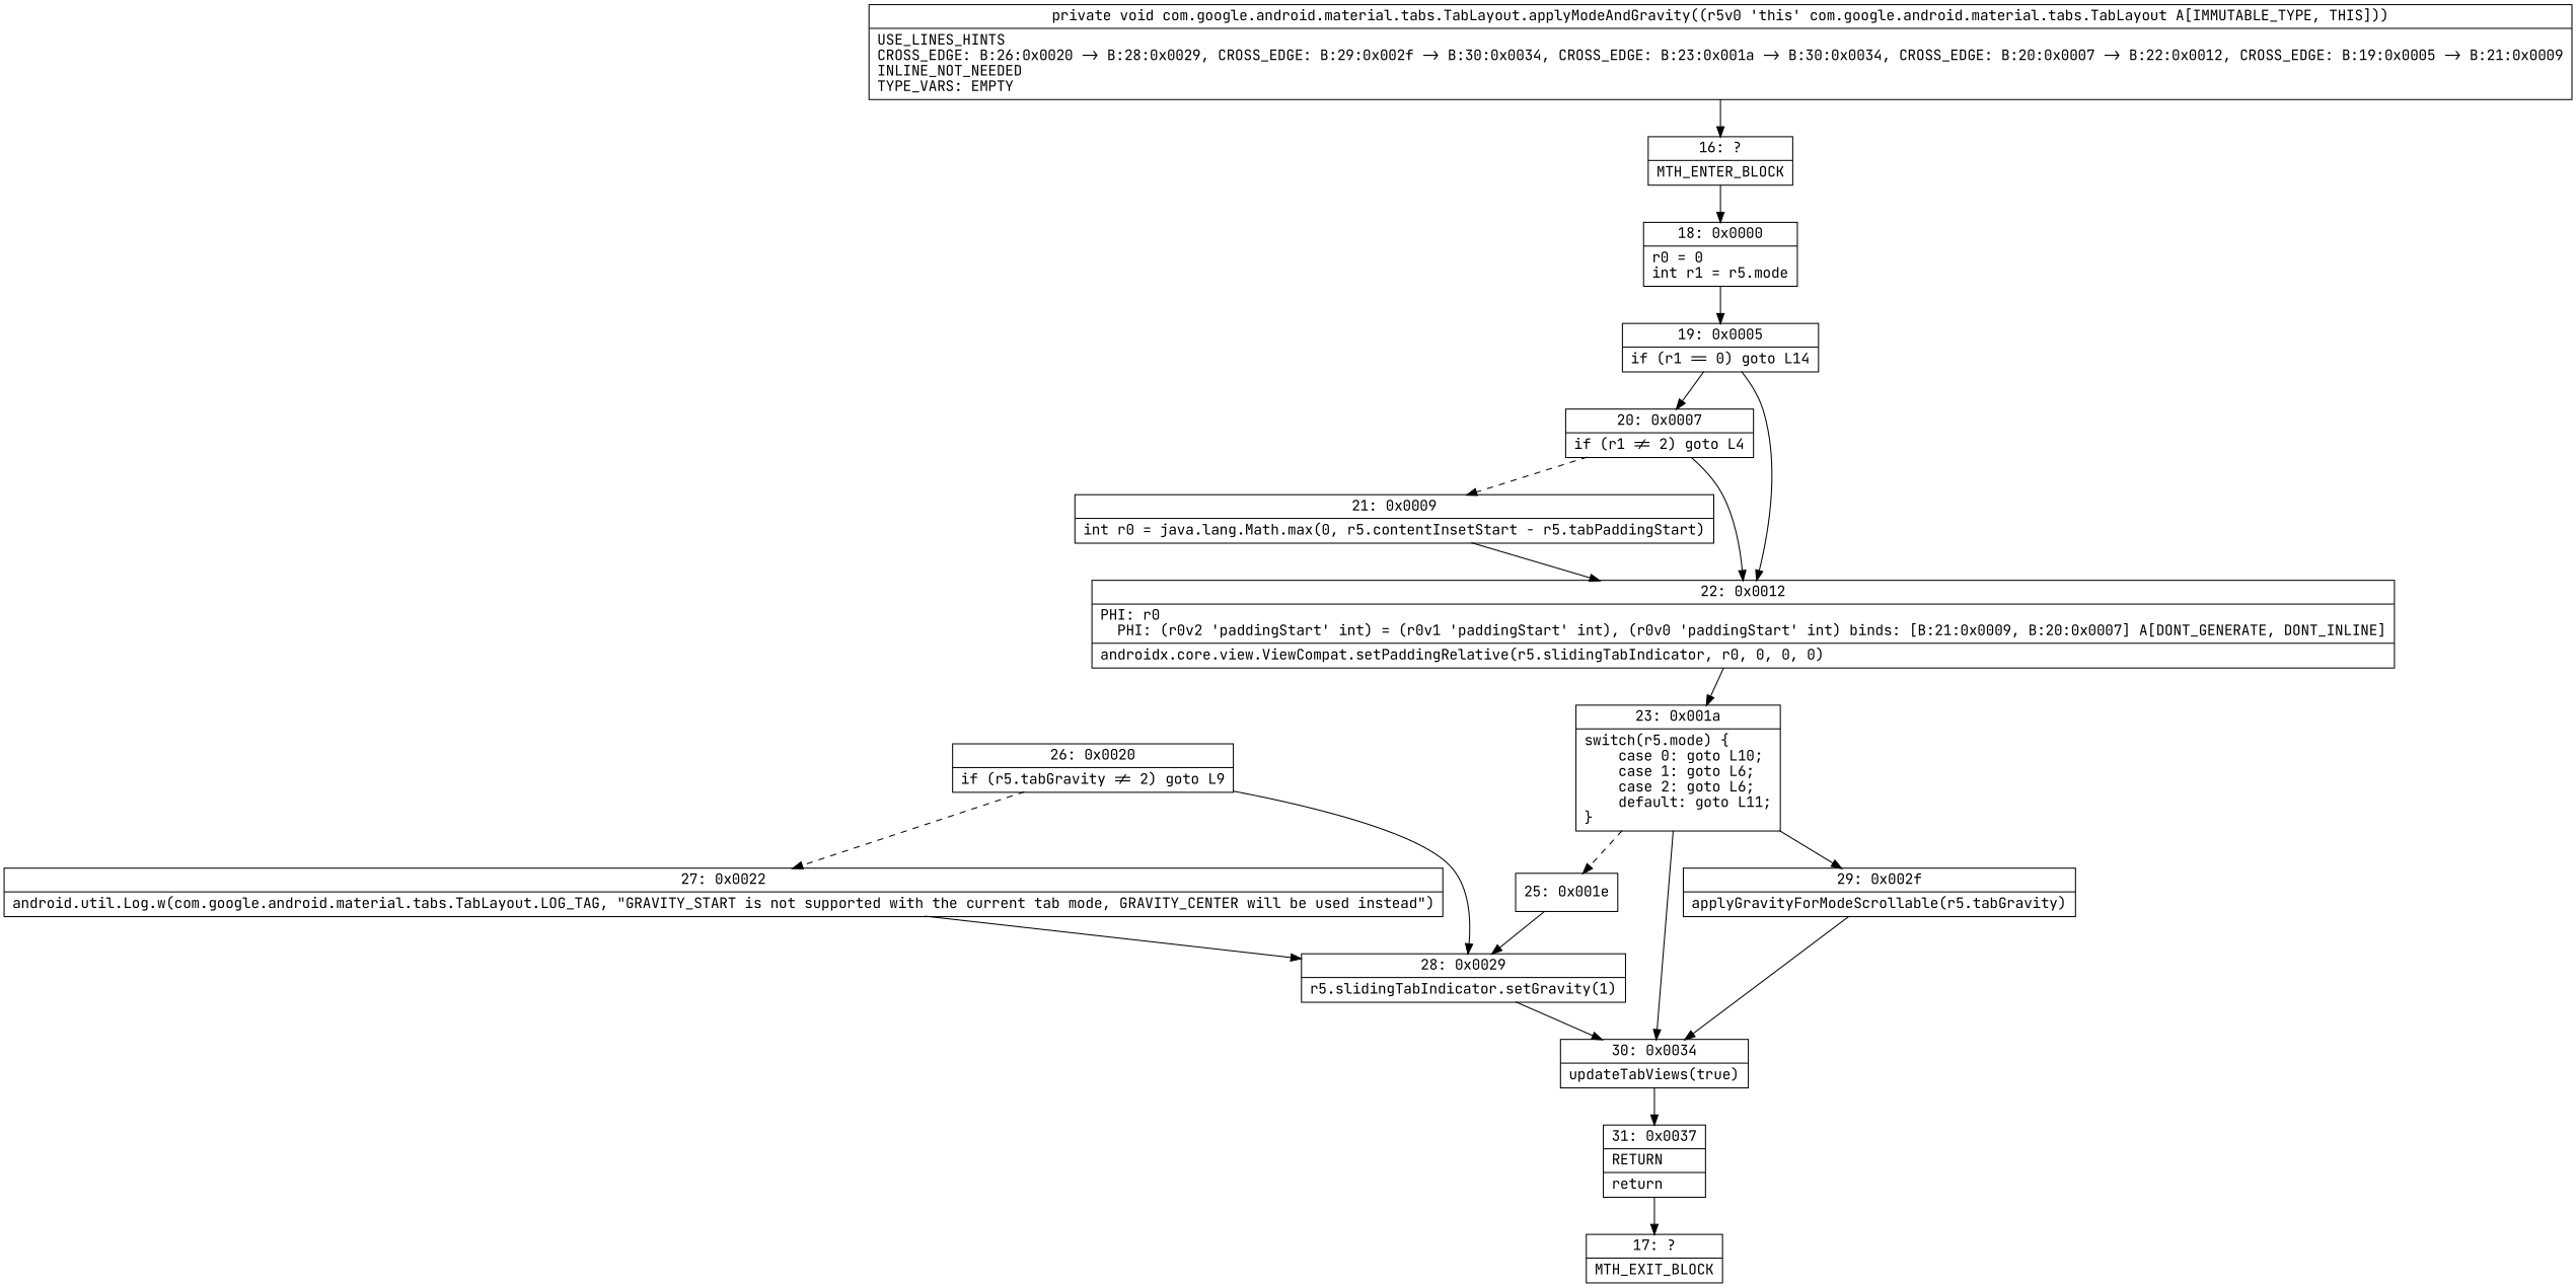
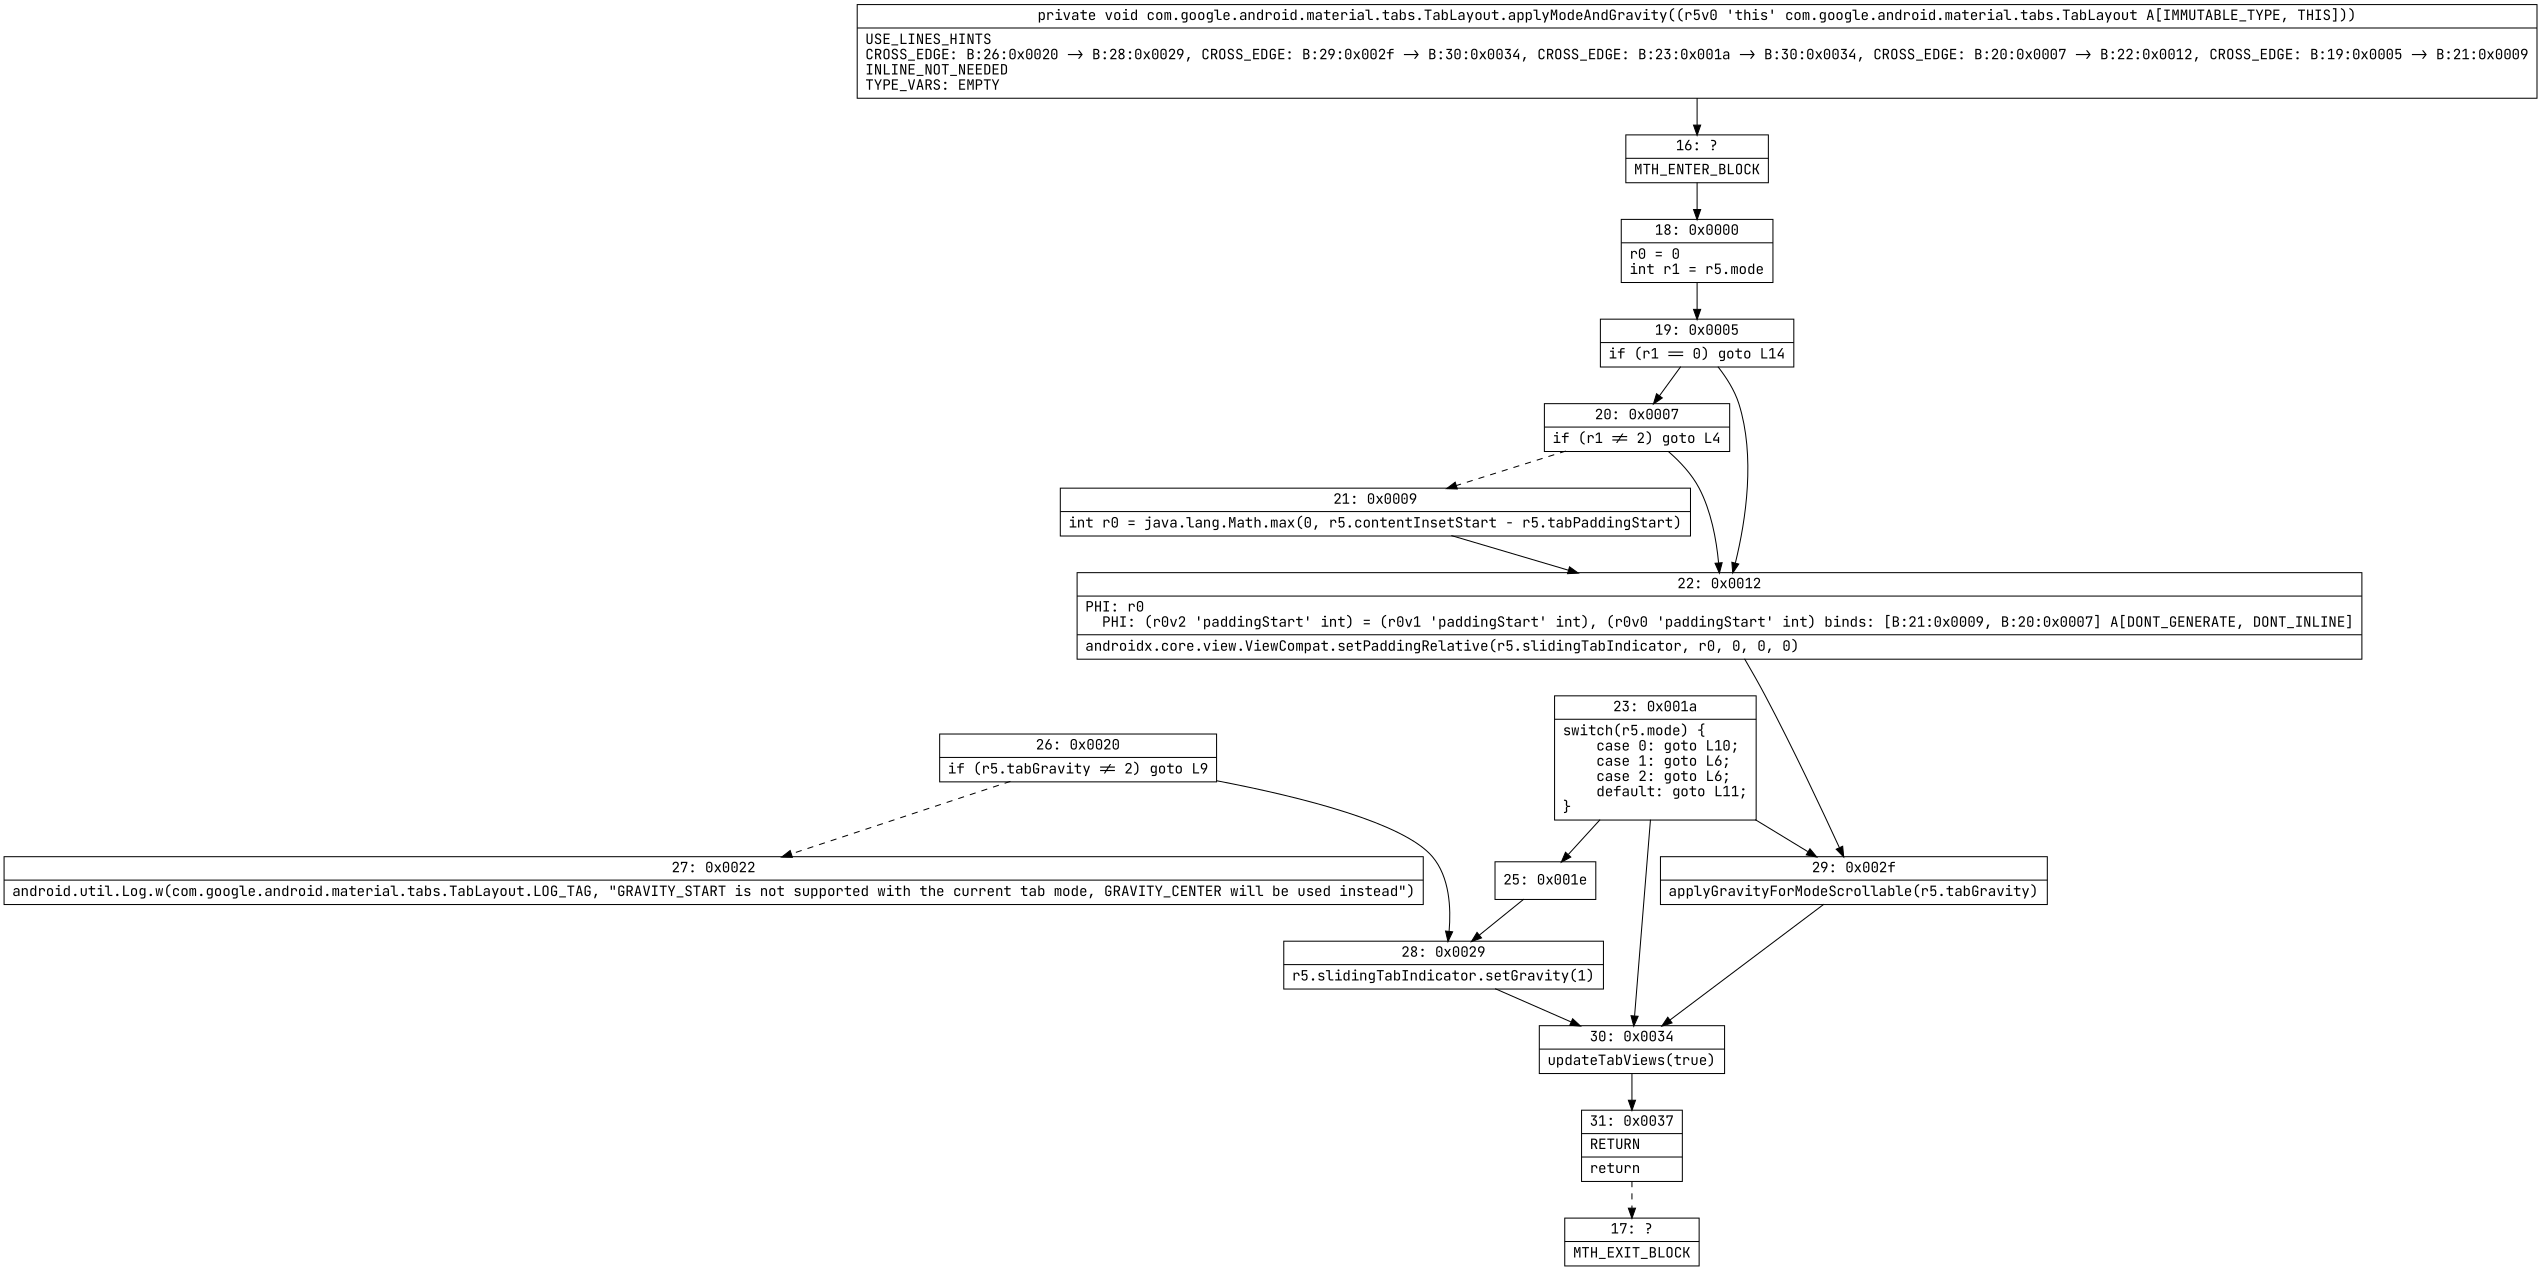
  digraph {
    fontname="JetBrains Mono"
    node [fontname="JetBrains Mono" shape=record]
    edge [fontname="JetBrains Mono"]
    n1 [label="{16\:\ ?|MTH_ENTER_BLOCK\l}"]
    n2 [label="{18\:\ 0x0000|r0 = 0\lint r1 = r5.mode\l}"]
    n3 [label="{19\:\ 0x0005|if (r1 == 0) goto L14\l}"]
    n4 [label="{20\:\ 0x0007|if (r1 != 2) goto L4\l}"]
    n5 [label="{22\:\ 0x0012|PHI: r0 \l  PHI: (r0v2 'paddingStart' int) = (r0v1 'paddingStart' int), (r0v0 'paddingStart' int) binds: [B:21:0x0009, B:20:0x0007] A[DONT_GENERATE, DONT_INLINE]\l|androidx.core.view.ViewCompat.setPaddingRelative(r5.slidingTabIndicator, r0, 0, 0, 0)\l}"]
    n6 [label="{21\:\ 0x0009|int r0 = java.lang.Math.max(0, r5.contentInsetStart \- r5.tabPaddingStart)\l}"]
    n7 [label="{23\:\ 0x001a|switch(r5.mode) \{\l    case 0: goto L10;\l    case 1: goto L6;\l    case 2: goto L6;\l    default: goto L11;\l\}\l}"]
    n8 [label="{25\:\ 0x001e}"]
    n9 [label="{29\:\ 0x002f|applyGravityForModeScrollable(r5.tabGravity)\l}"]
    n10 [label="{30\:\ 0x0034|updateTabViews(true)\l}"]
    n11 [label="{28\:\ 0x0029|r5.slidingTabIndicator.setGravity(1)\l}"]
    n12 [label="{31\:\ 0x0037|RETURN\l|return\l}"]
    n13 [label="{26\:\ 0x0020|if (r5.tabGravity != 2) goto L9\l}"]
    n14 [label="{27\:\ 0x0022|android.util.Log.w(com.google.android.material.tabs.TabLayout.LOG_TAG, \"GRAVITY_START is not supported with the current tab mode, GRAVITY_CENTER will be used instead\")\l}"]
    n15 [label="{17\:\ ?|MTH_EXIT_BLOCK\l}"]
    n16 [label="{private void com.google.android.material.tabs.TabLayout.applyModeAndGravity((r5v0 'this' com.google.android.material.tabs.TabLayout A[IMMUTABLE_TYPE, THIS]))  | USE_LINES_HINTS\lCROSS_EDGE: B:26:0x0020 \-\> B:28:0x0029, CROSS_EDGE: B:29:0x002f \-\> B:30:0x0034, CROSS_EDGE: B:23:0x001a \-\> B:30:0x0034, CROSS_EDGE: B:20:0x0007 \-\> B:22:0x0012, CROSS_EDGE: B:19:0x0005 \-\> B:21:0x0009\lINLINE_NOT_NEEDED\lTYPE_VARS: EMPTY\l}"]
    n1 -> n2
    n2 -> n3
    n3 -> n4 [style=solid]
    n3 -> n5
    n4 -> n5
    n4 -> n6 [style=dashed]
-   n5 -> n7
+   n5 -> n9
    n6 -> n5
-   n7 -> n8 [style=dashed]
+   n7 -> n8
    n7 -> n9
    n7 -> n10
    n8 -> n11
    n9 -> n10
    n10 -> n12
    n11 -> n10
-   n12 -> n15
+   n12 -> n15 [style=dashed]
    n13 -> n11
    n13 -> n14 [style=dashed]
-   n14 -> n11
    n16 -> n1
  }
